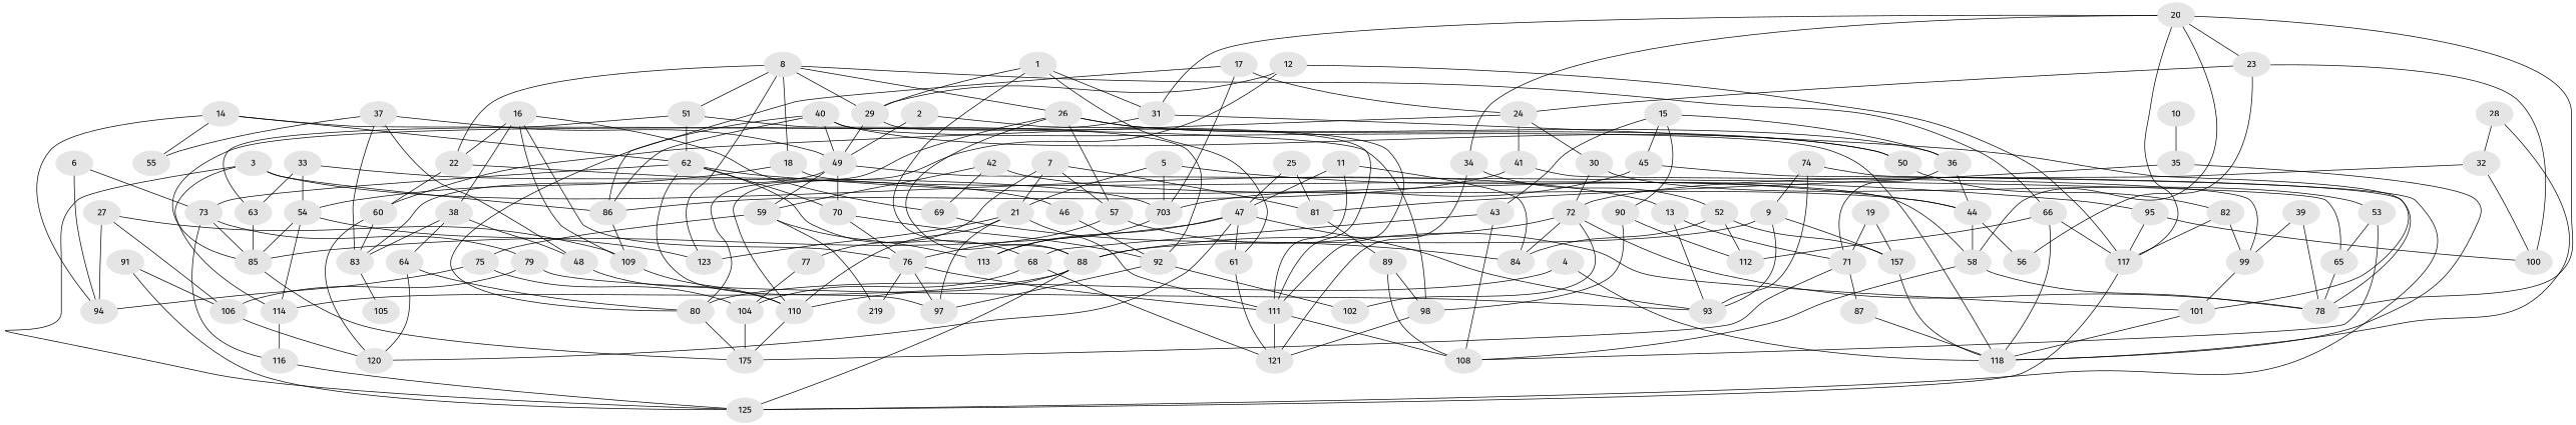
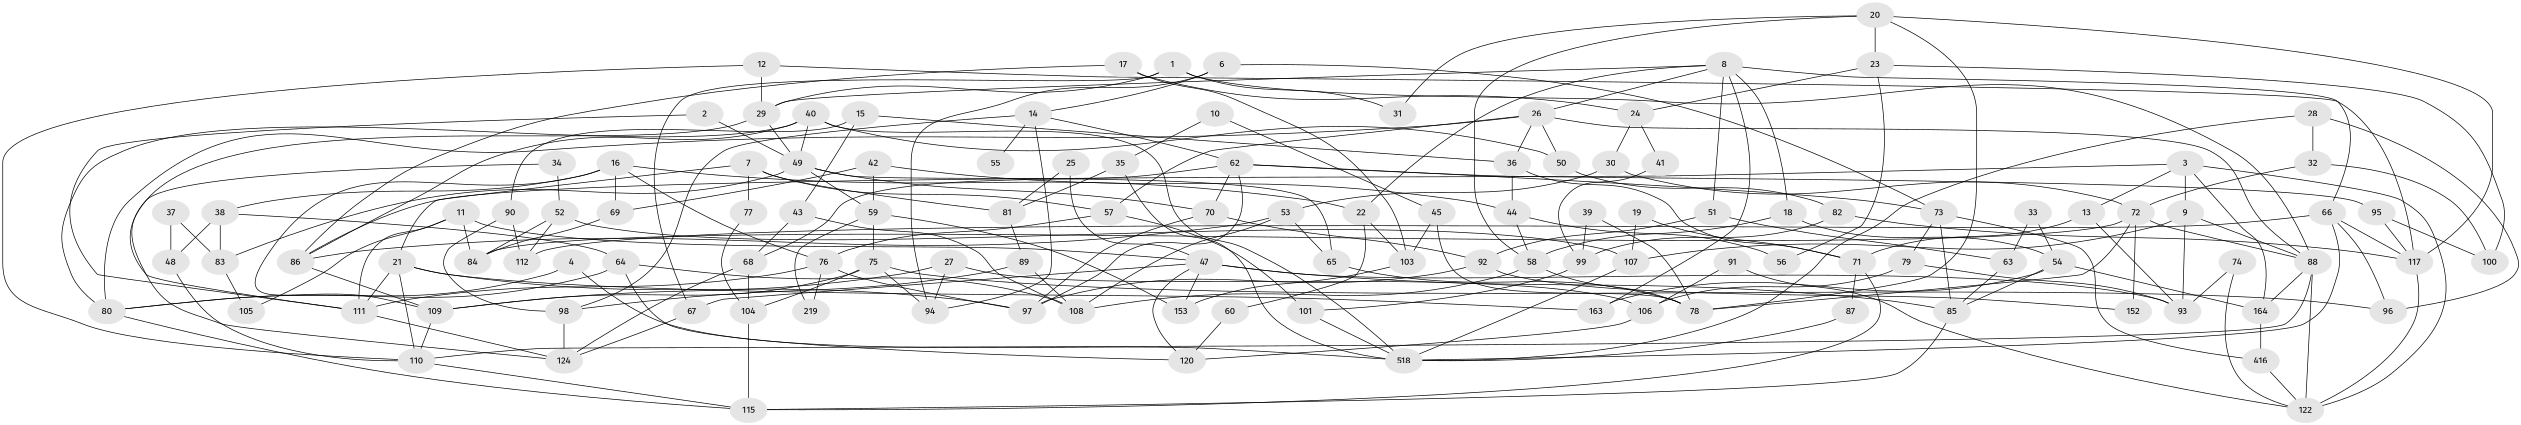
  graph {
    fontname="Fira Sans"
    node [color=gray90 fontname="Fira Sans" style=filled]
    edge [fontname="Fira Sans"]
    1
    29
    31
-   61
+   61 [label=67]
    88
    49
    111
    85
    101
-   121
-   114
-   122 [label=125]
+   121 [label=124]
+   114 [label=164]
+   122
    110
    2
    83
    59
    65
    70
    3
    9
    13
    86
    93
-   107 [label=157]
+   107
    71
    109
-   116
+   116 [label=416]
    4
    80
-   118
-   115 [label=175]
-   5
+   118 [label=518]
+   115
    21
    44
-   103 [label=703]
-   123
+   103
+   123 [label=163]
    97
    58
    56
-   113
+   113 [label=153]
    6
    14
    73
    94
    55
    62
    98
    79
    7
    57
    77
    81
    76
    104
    89
    8
    18
    22
    26
    51
    66
    54
    60
    36
    50
    63
    92
    117
+   96
    112
    10
    35
    45
    78
    11
    47
    84
    105
    120
    12
    87
    68
    95
    15
    43
    90
    108
    16
    38
    69
    48
    64
    n93 [label=219]
    17
    24
    30
    41
    19
    20
    23
    34
    100
    52
    53
    72
    99
    25
    82
    27
    106
    28
    32
-   102
+   102 [label=152]
    33
-   46
    37
    39
    40
    42
    75
    74
    91
    1 -- 29
    1 -- 31
    1 -- 61
    1 -- 88
    29 -- 49
    29 -- 111
-   31 -- 85
-   31 -- 101
    61 -- 121
    88 -- 114
    88 -- 122
    88 -- 110
    49 -- 83
    49 -- 59
    49 -- 65
    49 -- 70
    111 -- 121
    85 -- 115
    101 -- 118
    114 -- 116
    110 -- 115
    2 -- 49
    2 -- 111
    83 -- 105
    59 -- 113
    59 -- n93
    59 -- 75
    65 -- 78
-   70 -- 76
+   70 -- 97
    70 -- 92
    3 -- 114
    3 -- 122
-   74 -- 9
+   3 -- 9
    3 -- 13
    3 -- 86
    9 -- 88
    9 -- 93
    9 -- 107
    13 -- 93
    13 -- 71
    86 -- 109
    107 -- 118
    71 -- 115
    71 -- 87
    109 -- 110
    116 -- 122
    4 -- 80
    4 -- 118
    80 -- 115
-   5 -- 21
-   5 -- 44
-   5 -- 103
    21 -- 111
    21 -- 110
    21 -- 123
    21 -- 97
    44 -- 58
    44 -- 56
    103 -- 113
    58 -- 78
    58 -- 108
+   6 -- 14
    6 -- 73
    6 -- 94
    14 -- 94
    14 -- 55
    14 -- 62
    14 -- 98
    73 -- 85
    73 -- 116
    73 -- 79
    62 -- 70
    62 -- 97
    62 -- 73
    62 -- 68
    62 -- 95
    98 -- 121
    79 -- 93
    79 -- 106
    7 -- 21
    7 -- 57
    7 -- 77
    7 -- 81
    57 -- 101
    57 -- 76
    77 -- 104
    81 -- 89
    76 -- 111
    76 -- 97
    76 -- n93
    104 -- 115
    89 -- 98
    89 -- 108
    8 -- 29
    8 -- 123
    8 -- 18
    8 -- 22
    8 -- 26
    8 -- 51
    8 -- 66
    18 -- 58
    18 -- 54
    22 -- 103
    22 -- 60
    26 -- 88
    26 -- 80
    26 -- 57
    26 -- 36
    26 -- 50
-   51 -- 62
    51 -- 63
    51 -- 92
    66 -- 118
    66 -- 117
+   66 -- 96
    66 -- 112
    54 -- 85
    54 -- 114
    54 -- 123
-   60 -- 83
    60 -- 120
    36 -- 71
    36 -- 44
    50 -- 82
    63 -- 85
    92 -- 97
    92 -- 102
    117 -- 122
    10 -- 35
-   15 -- 45
+   10 -- 45
    35 -- 118
    35 -- 81
    45 -- 103
    45 -- 78
    11 -- 111
    11 -- 47
    11 -- 84
+   11 -- 105
    47 -- 61
    47 -- 85
    47 -- 93
    47 -- 113
    47 -- 120
    12 -- 29
    12 -- 110
    12 -- 117
    87 -- 118
    68 -- 121
    68 -- 104
    95 -- 117
    95 -- 100
    15 -- 36
    15 -- 43
    15 -- 90
    43 -- 68
    43 -- 108
    90 -- 98
    90 -- 112
    16 -- 109
    16 -- 76
    16 -- 22
    16 -- 38
    16 -- 69
    38 -- 83
    38 -- 48
    38 -- 64
    69 -- 84
    48 -- 110
    64 -- 80
    64 -- 120
-   111 -- 108
+   64 -- 108
    17 -- 86
    17 -- 103
    17 -- 24
-   24 -- 60
    24 -- 30
    24 -- 41
    30 -- 53
    30 -- 72
    41 -- 99
    19 -- 107
    19 -- 71
    20 -- 31
    20 -- 58
    20 -- 117
    20 -- 78
    20 -- 23
-   20 -- 34
    23 -- 56
    23 -- 24
    23 -- 100
    34 -- 121
    34 -- 52
    52 -- 107
    52 -- 112
    52 -- 84
    53 -- 65
-   41 -- 86
+   53 -- 86
    53 -- 108
    72 -- 88
    72 -- 78
    72 -- 84
    72 -- 102
    99 -- 101
    25 -- 81
    25 -- 47
    82 -- 117
    82 -- 99
    27 -- 109
    27 -- 94
    27 -- 106
    106 -- 120
    28 -- 118
+   28 -- 96
    28 -- 32
    32 -- 100
    32 -- 72
    33 -- 54
    33 -- 63
-   33 -- 46
-   46 -- 92
-   37 -- 49
    37 -- 83
-   37 -- 55
    37 -- 48
    39 -- 78
    39 -- 99
    40 -- 49
    40 -- 86
    40 -- 80
    40 -- 118
    40 -- 50
    42 -- 59
    42 -- 44
    42 -- 69
+   75 -- 109
    75 -- 94
    75 -- 104
+   75 -- 96
    74 -- 122
    74 -- 93
    91 -- 122
    91 -- 106
  }
